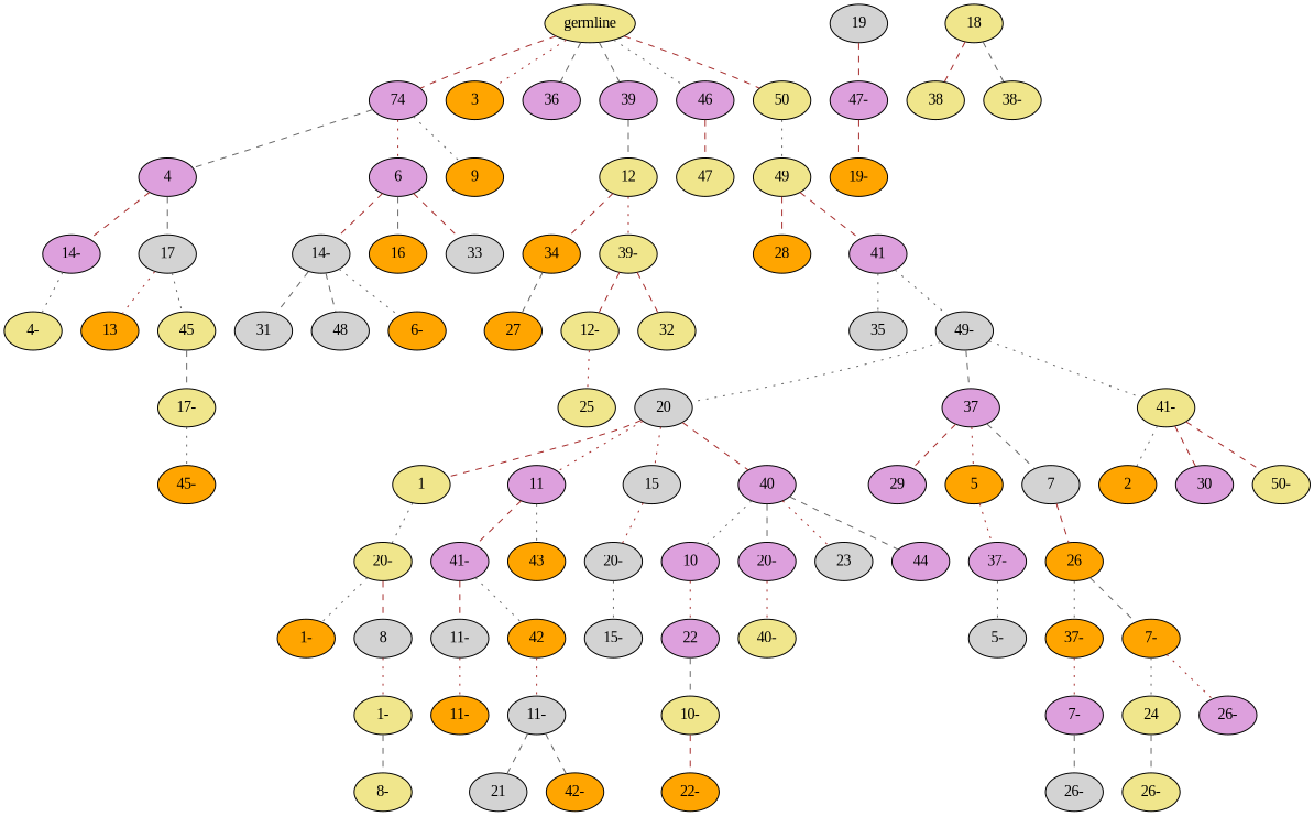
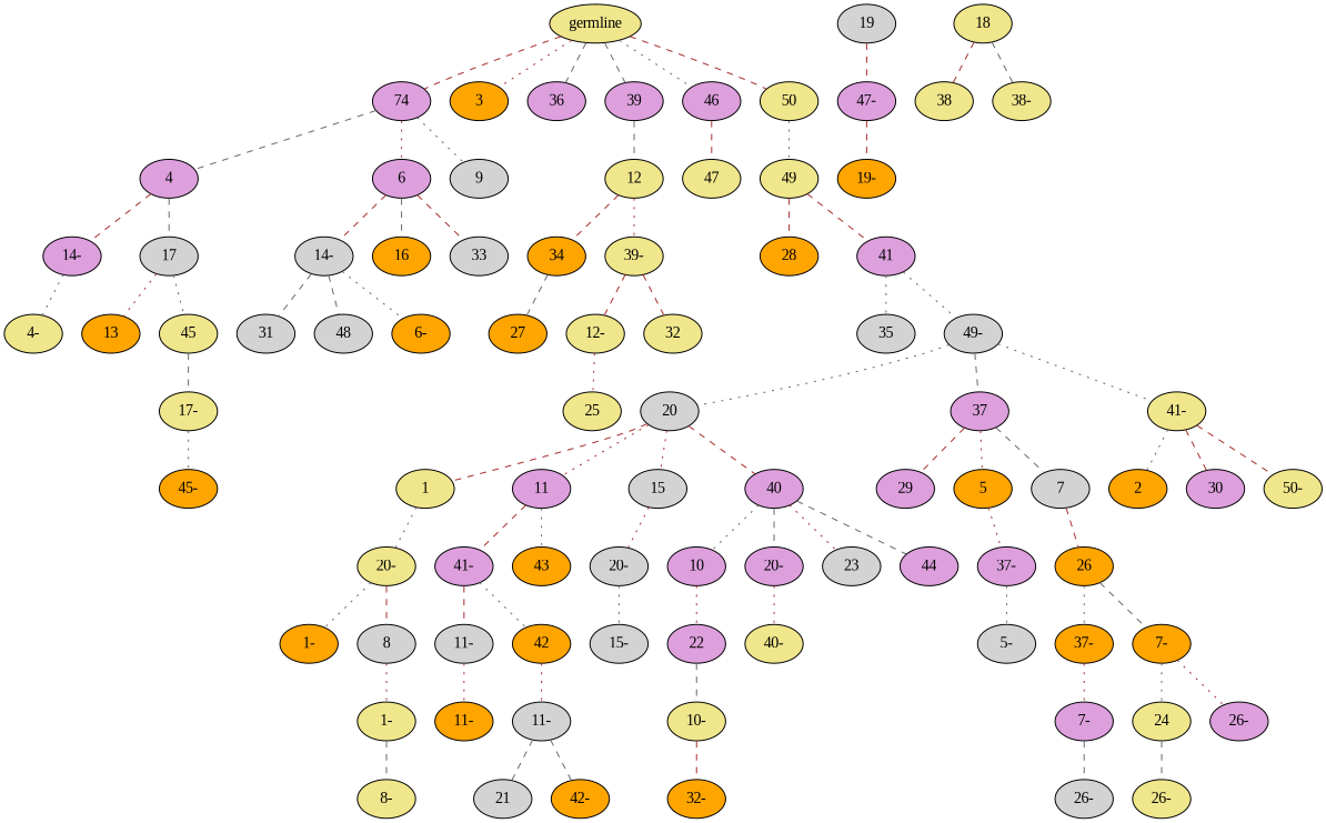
  graph {
    fontname="Liberation Serif"
    node [fillcolor=khaki fontname="Liberation Serif" style=filled]
    edge [color=gray40 fontname="Liberation Serif" style=dashed]
    n1 [label=germline]
    n2 [fillcolor=plum label=74]
    n3 [fillcolor=orange label=3]
    n4 [fillcolor=plum label=36]
    n5 [fillcolor=plum label=39]
    n6 [fillcolor=plum label=46]
    n7 [label=50]
    n8 [fillcolor=plum label=4]
    n9 [fillcolor=plum label=6]
-   n10 [fillcolor=orange label=9]
+   n10 [fillcolor=lightgrey label=9]
    n11 [label=12]
    n12 [label=47]
    n13 [label=49]
    n14 [fillcolor=plum label="14-"]
    n15 [fillcolor=lightgrey label=17]
    n16 [fillcolor=lightgrey label="14-"]
    n17 [fillcolor=orange label=16]
    n18 [fillcolor=lightgrey label=33]
    n19 [label="4-"]
    n20 [fillcolor=orange label=13]
    n21 [label=45]
    n22 [label="17-"]
    n23 [fillcolor=orange label="45-"]
    n24 [fillcolor=lightgrey label=31]
    n25 [fillcolor=lightgrey label=48]
    n26 [fillcolor=orange label="6-"]
    n27 [fillcolor=orange label=34]
    n28 [label="39-"]
    n29 [fillcolor=orange label=27]
    n30 [label="12-"]
    n31 [label=32]
    n32 [label=25]
    n33 [fillcolor=lightgrey label=19]
    n34 [fillcolor=plum label="47-"]
    n35 [fillcolor=orange label="19-"]
    n36 [fillcolor=orange label=28]
    n37 [fillcolor=plum label=41]
    n38 [fillcolor=lightgrey label=35]
    n39 [fillcolor=lightgrey label="49-"]
    n40 [label=18]
    n41 [label=38]
    n42 [label="38-"]
    n43 [fillcolor=lightgrey label=20]
    n44 [fillcolor=plum label=37]
    n45 [label="41-"]
    n46 [label=1]
    n47 [fillcolor=plum label=11]
    n48 [fillcolor=lightgrey label=15]
    n49 [fillcolor=plum label=40]
    n50 [fillcolor=plum label=29]
    n51 [fillcolor=orange label=5]
    n52 [fillcolor=lightgrey label=7]
    n53 [fillcolor=orange label=2]
    n54 [fillcolor=plum label=30]
    n55 [label="50-"]
    n56 [label="20-"]
    n57 [fillcolor=plum label="41-"]
    n58 [fillcolor=orange label=43]
    n59 [fillcolor=lightgrey label="20-"]
    n60 [fillcolor=plum label=10]
    n61 [fillcolor=plum label="20-"]
    n62 [fillcolor=lightgrey label=23]
    n63 [fillcolor=plum label=44]
    n64 [fillcolor=orange label="1-"]
    n65 [fillcolor=lightgrey label=8]
    n66 [label="1-"]
    n67 [label="8-"]
    n68 [fillcolor=lightgrey label="11-"]
    n69 [fillcolor=orange label=42]
    n70 [fillcolor=orange label="11-"]
    n71 [fillcolor=lightgrey label="11-"]
    n72 [fillcolor=lightgrey label=21]
    n73 [fillcolor=orange label="42-"]
    n74 [fillcolor=lightgrey label="15-"]
    n75 [fillcolor=plum label=22]
    n76 [label="40-"]
    n77 [label="10-"]
-   n78 [fillcolor=orange label="22-"]
+   n78 [fillcolor=orange label="32-"]
    n79 [fillcolor=plum label="37-"]
    n80 [fillcolor=orange label=26]
    n81 [fillcolor=lightgrey label="5-"]
    n82 [fillcolor=orange label="37-"]
    n83 [fillcolor=orange label="7-"]
    n84 [fillcolor=plum label="7-"]
    n85 [label=24]
    n86 [fillcolor=plum label="26-"]
    n87 [fillcolor=lightgrey label="26-"]
    n88 [label="26-"]
    n1 -- n2 [color=brown]
    n1 -- n3 [color=brown style=dotted]
    n1 -- n4
    n1 -- n5
    n1 -- n6 [style=dotted]
    n1 -- n7 [color=brown]
    n2 -- n8
    n2 -- n9 [color=brown style=dotted]
    n2 -- n10 [style=dotted]
    n5 -- n11
    n6 -- n12 [color=brown]
    n7 -- n13 [style=dotted]
    n8 -- n14 [color=brown]
    n8 -- n15
    n9 -- n16 [color=brown]
    n9 -- n17
    n9 -- n18 [color=brown]
    n11 -- n27 [color=brown]
    n11 -- n28 [color=brown style=dotted]
    n13 -- n36 [color=brown]
    n13 -- n37 [color=brown]
    n14 -- n19 [style=dotted]
    n15 -- n20 [color=brown style=dotted]
    n15 -- n21 [style=dotted]
    n16 -- n24
    n16 -- n25
    n16 -- n26 [style=dotted]
    n21 -- n22
    n22 -- n23 [style=dotted]
    n27 -- n29
    n28 -- n30 [color=brown]
    n28 -- n31 [color=brown]
    n30 -- n32 [color=brown style=dotted]
    n33 -- n34 [color=brown]
    n34 -- n35 [color=brown]
    n37 -- n38 [style=dotted]
    n37 -- n39 [style=dotted]
    n39 -- n43 [style=dotted]
    n39 -- n44
    n39 -- n45 [style=dotted]
    n40 -- n41 [color=brown]
    n40 -- n42
    n43 -- n46 [color=brown]
    n43 -- n47 [color=brown style=dotted]
    n43 -- n48 [color=brown style=dotted]
    n43 -- n49 [color=brown]
    n44 -- n50 [color=brown]
    n44 -- n51 [color=brown style=dotted]
    n44 -- n52
    n45 -- n53 [style=dotted]
    n45 -- n54 [color=brown]
    n45 -- n55 [color=brown]
    n46 -- n56 [style=dotted]
    n47 -- n57 [color=brown]
    n47 -- n58 [style=dotted]
    n48 -- n59 [color=brown style=dotted]
    n49 -- n60 [style=dotted]
    n49 -- n61
    n49 -- n62 [color=brown style=dotted]
    n49 -- n63
    n51 -- n79 [color=brown style=dotted]
    n52 -- n80 [color=brown]
    n56 -- n64 [style=dotted]
    n56 -- n65 [color=brown]
    n57 -- n68 [color=brown]
    n57 -- n69 [style=dotted]
    n59 -- n74 [style=dotted]
    n60 -- n75 [color=brown style=dotted]
    n61 -- n76 [color=brown style=dotted]
    n65 -- n66 [color=brown style=dotted]
    n66 -- n67
    n68 -- n70 [color=brown style=dotted]
    n69 -- n71 [color=brown style=dotted]
    n71 -- n72
    n71 -- n73
    n75 -- n77
    n77 -- n78 [color=brown]
    n79 -- n81 [style=dotted]
    n80 -- n82 [style=dotted]
    n80 -- n83
    n82 -- n84 [color=brown style=dotted]
    n83 -- n85 [style=dotted]
    n83 -- n86 [color=brown style=dotted]
    n84 -- n87
    n85 -- n88
  }
